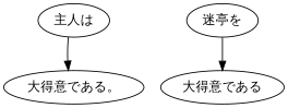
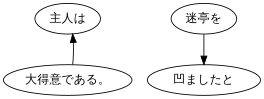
  digraph {
    n1 [label="主人は"]
    n2 [label="大得意である。"]
-   n3 [label="大得意である"]
+   n3 [label="凹ましたと"]
    n4 [label="迷亭を"]
-   n1 -> n2
+   n2 -> n1
    n4 -> n3
  }
